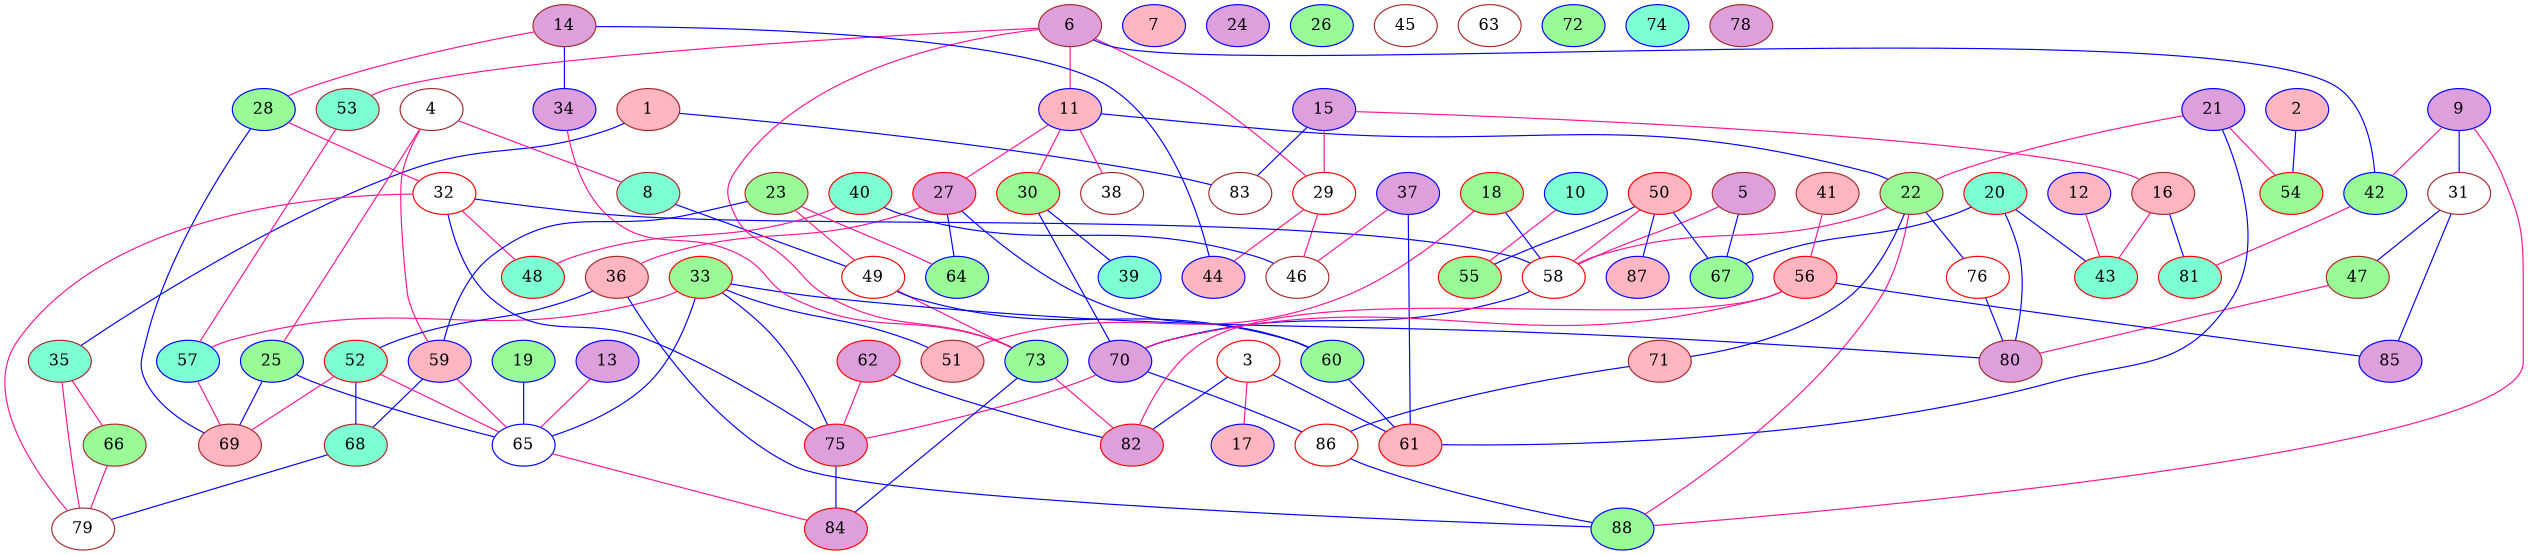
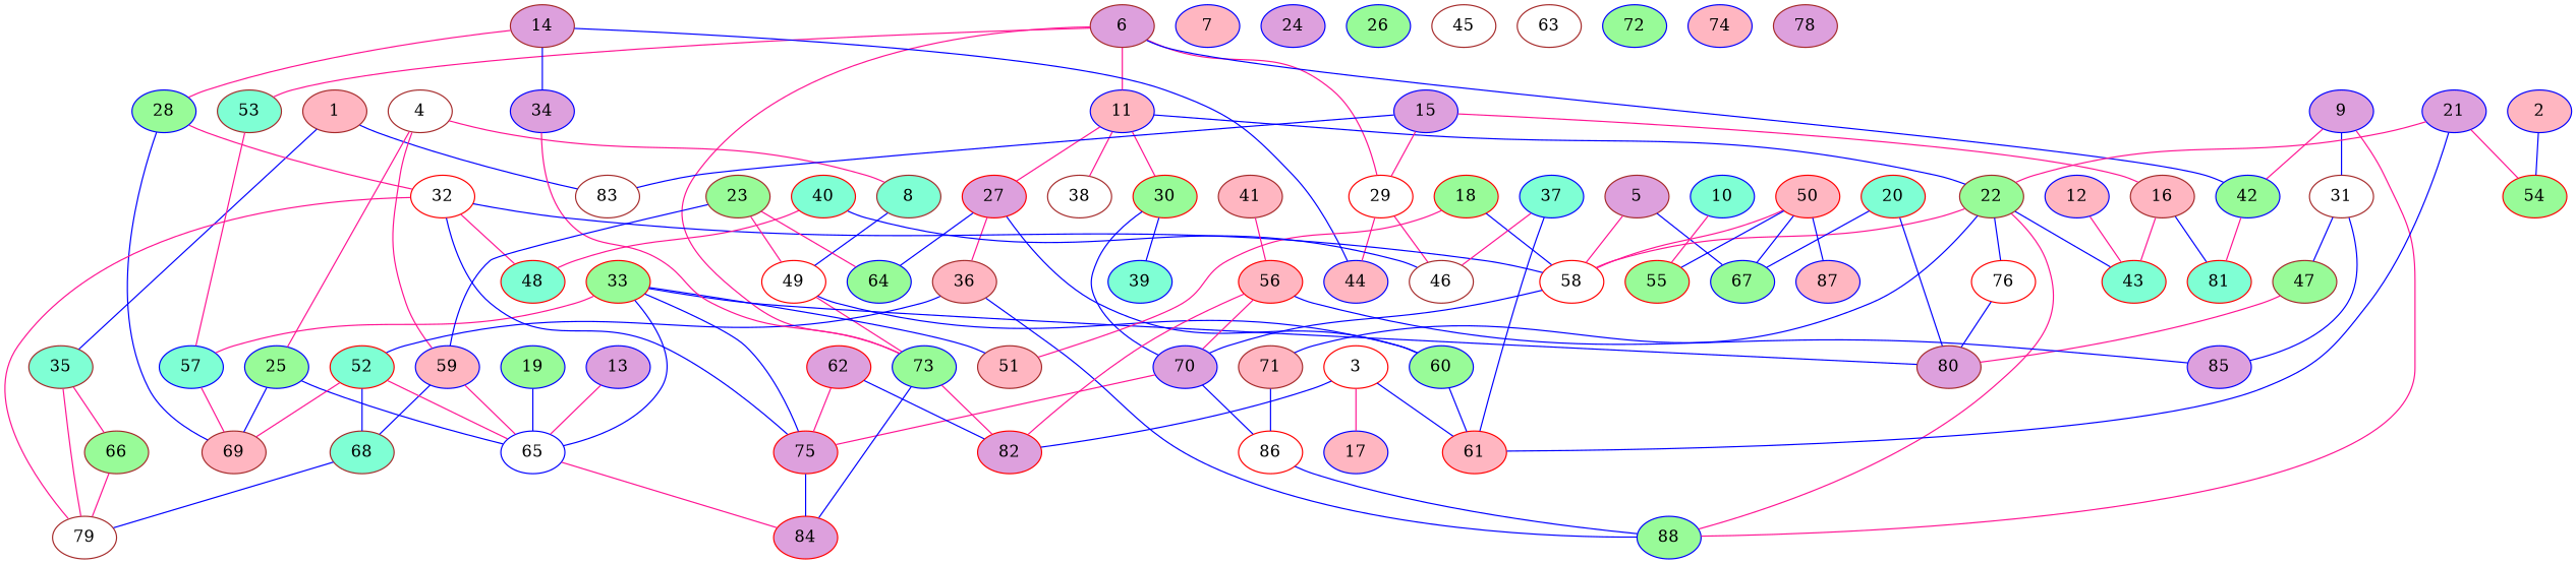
  graph {
    node [color=blue fillcolor=palegreen style=filled]
    edge [color=blue]
    1 [color=brown fillcolor=lightpink]
    35 [color=brown fillcolor=aquamarine]
    83 [color=brown fillcolor=white]
    79 [color=brown fillcolor=white]
    66 [color=brown]
    2 [fillcolor=lightpink]
    54 [color=red]
    3 [color=red fillcolor=white]
    17 [fillcolor=lightpink]
    61 [color=red fillcolor=lightpink]
    82 [color=red fillcolor=plum]
    4 [color=brown fillcolor=white]
    8 [color=brown fillcolor=aquamarine]
    25
    59 [fillcolor=lightpink]
    49 [color=red fillcolor=white]
    65 [fillcolor=white]
    69 [color=brown fillcolor=lightpink]
    68 [color=brown fillcolor=aquamarine]
    5 [color=brown fillcolor=plum]
    58 [color=red fillcolor=white]
    67
    70 [fillcolor=plum]
    6 [color=brown fillcolor=plum]
    11 [fillcolor=lightpink]
    29 [color=red fillcolor=white]
    42
    53 [color=brown fillcolor=aquamarine]
    73
    22 [color=brown]
    27 [color=red fillcolor=plum]
    30 [color=red]
    38 [color=brown fillcolor=white]
    44 [fillcolor=lightpink]
    46 [color=brown fillcolor=white]
    33 [color=red]
    51 [color=brown fillcolor=lightpink]
    80 [color=brown fillcolor=plum]
    75 [color=red fillcolor=plum]
    57 [fillcolor=aquamarine]
    81 [color=red fillcolor=aquamarine]
    84 [color=red fillcolor=plum]
    7 [fillcolor=lightpink]
    60
    9 [fillcolor=plum]
    31 [color=brown fillcolor=white]
    88
    15 [fillcolor=plum]
    16 [color=brown fillcolor=lightpink]
    47 [color=brown]
    85 [fillcolor=plum]
    10 [fillcolor=aquamarine]
    55 [color=red]
    43 [color=red fillcolor=aquamarine]
    71 [color=brown fillcolor=lightpink]
    76 [color=red fillcolor=white]
    64
    36 [color=brown fillcolor=lightpink]
    39 [fillcolor=aquamarine]
    12 [fillcolor=lightpink]
    13 [fillcolor=plum]
    14 [color=brown fillcolor=plum]
    28
    34 [fillcolor=plum]
    32 [color=red fillcolor=white]
    18 [color=red]
    19
    20 [color=red fillcolor=aquamarine]
    21 [fillcolor=plum]
    86 [color=red fillcolor=white]
    23 [color=brown]
    24 [fillcolor=plum]
    26
    52 [color=red fillcolor=aquamarine]
    48 [color=red fillcolor=aquamarine]
-   37 [fillcolor=plum]
+   37 [fillcolor=aquamarine]
    40 [color=red fillcolor=aquamarine]
    41 [color=brown fillcolor=lightpink]
    56 [color=red fillcolor=lightpink]
    45 [color=brown fillcolor=white]
    50 [color=red fillcolor=lightpink]
    87 [fillcolor=lightpink]
    62 [color=red fillcolor=plum]
    63 [color=brown fillcolor=white]
    72
-   74 [fillcolor=aquamarine]
+   74 [fillcolor=lightpink]
    78 [color=brown fillcolor=plum]
    1 -- 35
    1 -- 83
    35 -- 79 [color=deeppink]
    35 -- 66 [color=deeppink]
    66 -- 79 [color=deeppink]
    2 -- 54
    3 -- 17 [color=deeppink]
    3 -- 61
    3 -- 82
    4 -- 8 [color=deeppink]
    4 -- 25 [color=deeppink]
    4 -- 59 [color=deeppink]
    8 -- 49
    25 -- 65
    25 -- 69
    59 -- 65 [color=deeppink]
    59 -- 68
    49 -- 73 [color=deeppink]
    49 -- 60
    65 -- 84 [color=deeppink]
    68 -- 79
    5 -- 58 [color=deeppink]
    5 -- 67
    58 -- 70
    70 -- 75 [color=deeppink]
    70 -- 86
    6 -- 11 [color=deeppink]
    6 -- 29 [color=deeppink]
    6 -- 42
    6 -- 53 [color=deeppink]
    6 -- 73 [color=deeppink]
    11 -- 22
    11 -- 27 [color=deeppink]
    11 -- 30 [color=deeppink]
    11 -- 38 [color=deeppink]
    29 -- 44 [color=deeppink]
    29 -- 46 [color=deeppink]
    42 -- 81 [color=deeppink]
    53 -- 57 [color=deeppink]
    73 -- 82 [color=deeppink]
    73 -- 84
    22 -- 58 [color=deeppink]
    22 -- 88 [color=deeppink]
-   20 -- 43
+   22 -- 43
    22 -- 71
    22 -- 76
    27 -- 60
    27 -- 64
    27 -- 36 [color=deeppink]
    30 -- 70
    30 -- 39
    33 -- 65
    33 -- 51
    33 -- 80
    33 -- 75
    33 -- 57 [color=deeppink]
    75 -- 84
    57 -- 69 [color=deeppink]
    60 -- 61
    9 -- 42 [color=deeppink]
    9 -- 31
    9 -- 88 [color=deeppink]
    31 -- 47
    31 -- 85
    15 -- 83
    15 -- 29 [color=deeppink]
    15 -- 16 [color=deeppink]
    16 -- 81
    16 -- 43 [color=deeppink]
    47 -- 80 [color=deeppink]
    10 -- 55 [color=deeppink]
    71 -- 86
    76 -- 80
    36 -- 88
    36 -- 52
    12 -- 43 [color=deeppink]
    13 -- 65 [color=deeppink]
    14 -- 44
    14 -- 28 [color=deeppink]
    14 -- 34
    28 -- 69
    28 -- 32 [color=deeppink]
    34 -- 73 [color=deeppink]
    32 -- 79 [color=deeppink]
    32 -- 58
    32 -- 75
    32 -- 48 [color=deeppink]
    18 -- 58
    18 -- 51 [color=deeppink]
    19 -- 65
    20 -- 67
    20 -- 80
    21 -- 54 [color=deeppink]
    21 -- 61
    21 -- 22 [color=deeppink]
    86 -- 88
    23 -- 59
    23 -- 49 [color=deeppink]
    23 -- 64 [color=deeppink]
    52 -- 65 [color=deeppink]
    52 -- 69 [color=deeppink]
    52 -- 68
    37 -- 61
    37 -- 46 [color=deeppink]
    40 -- 46
    40 -- 48 [color=deeppink]
    41 -- 56 [color=deeppink]
    56 -- 82 [color=deeppink]
    56 -- 70 [color=deeppink]
    56 -- 85
    50 -- 58 [color=deeppink]
    50 -- 67
    50 -- 55
    50 -- 87
    62 -- 82
    62 -- 75 [color=deeppink]
  }
